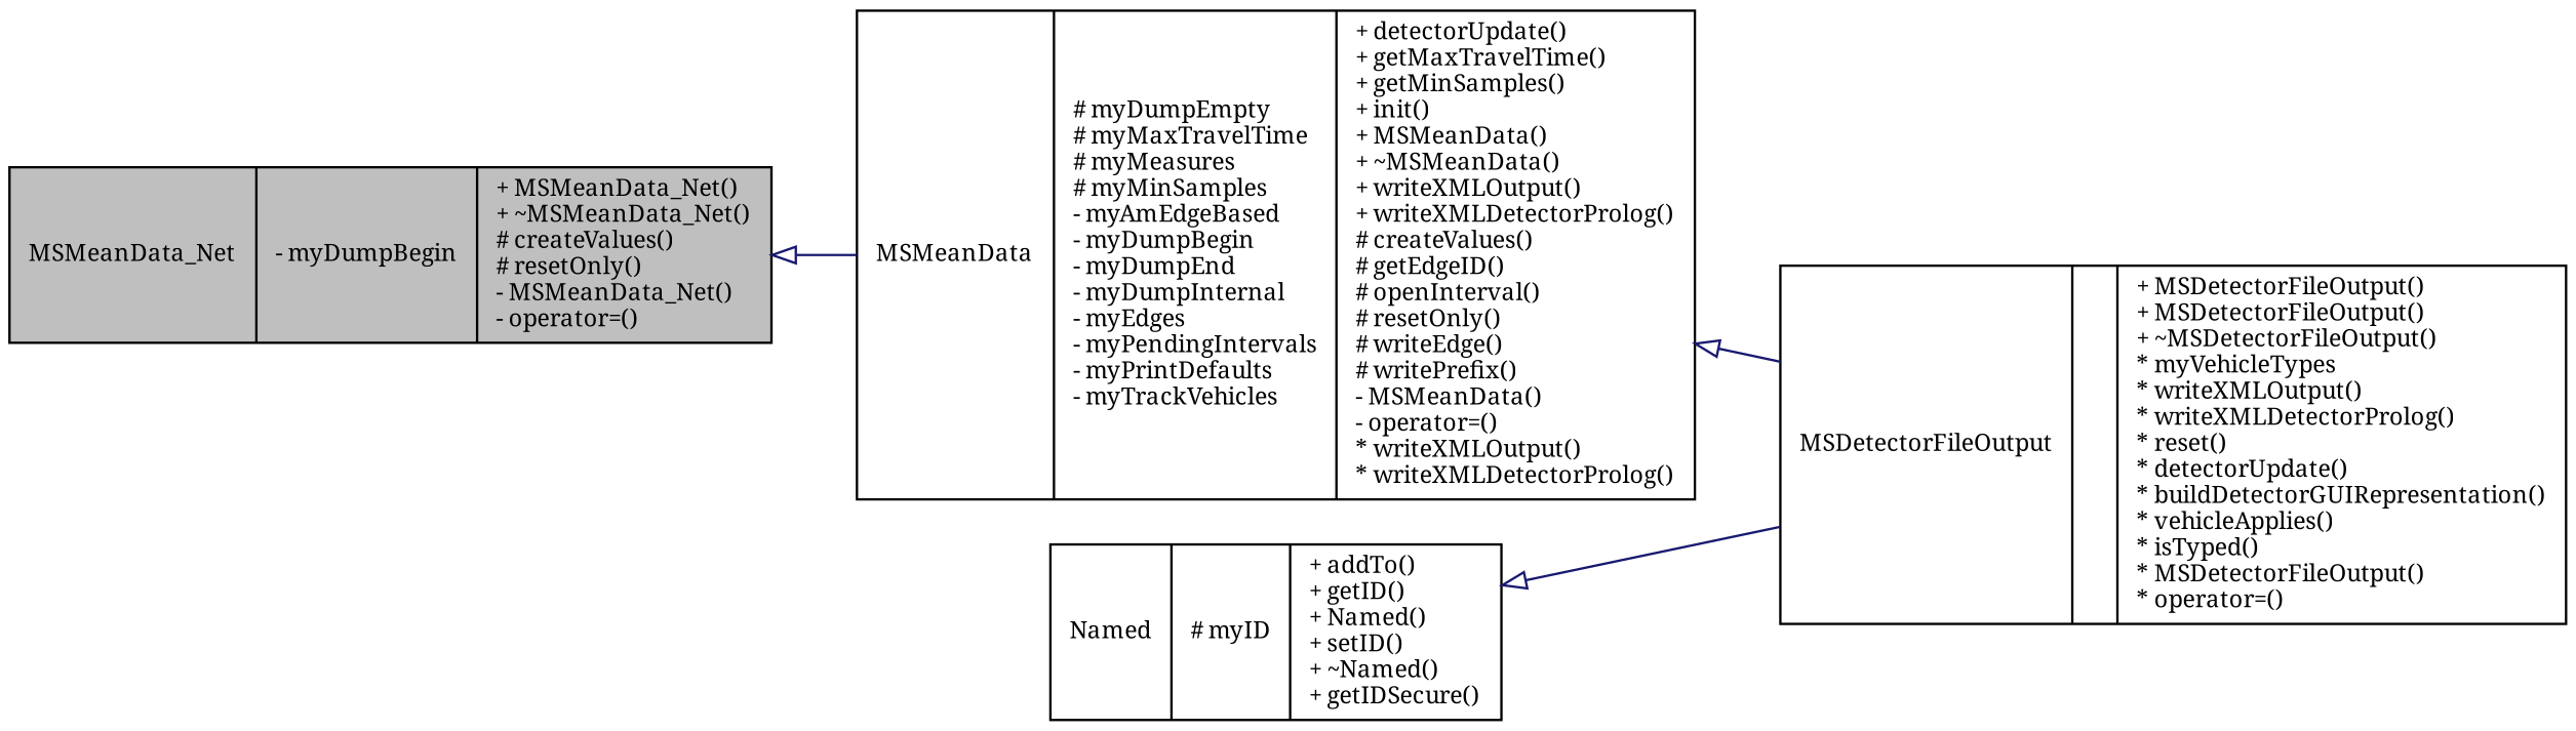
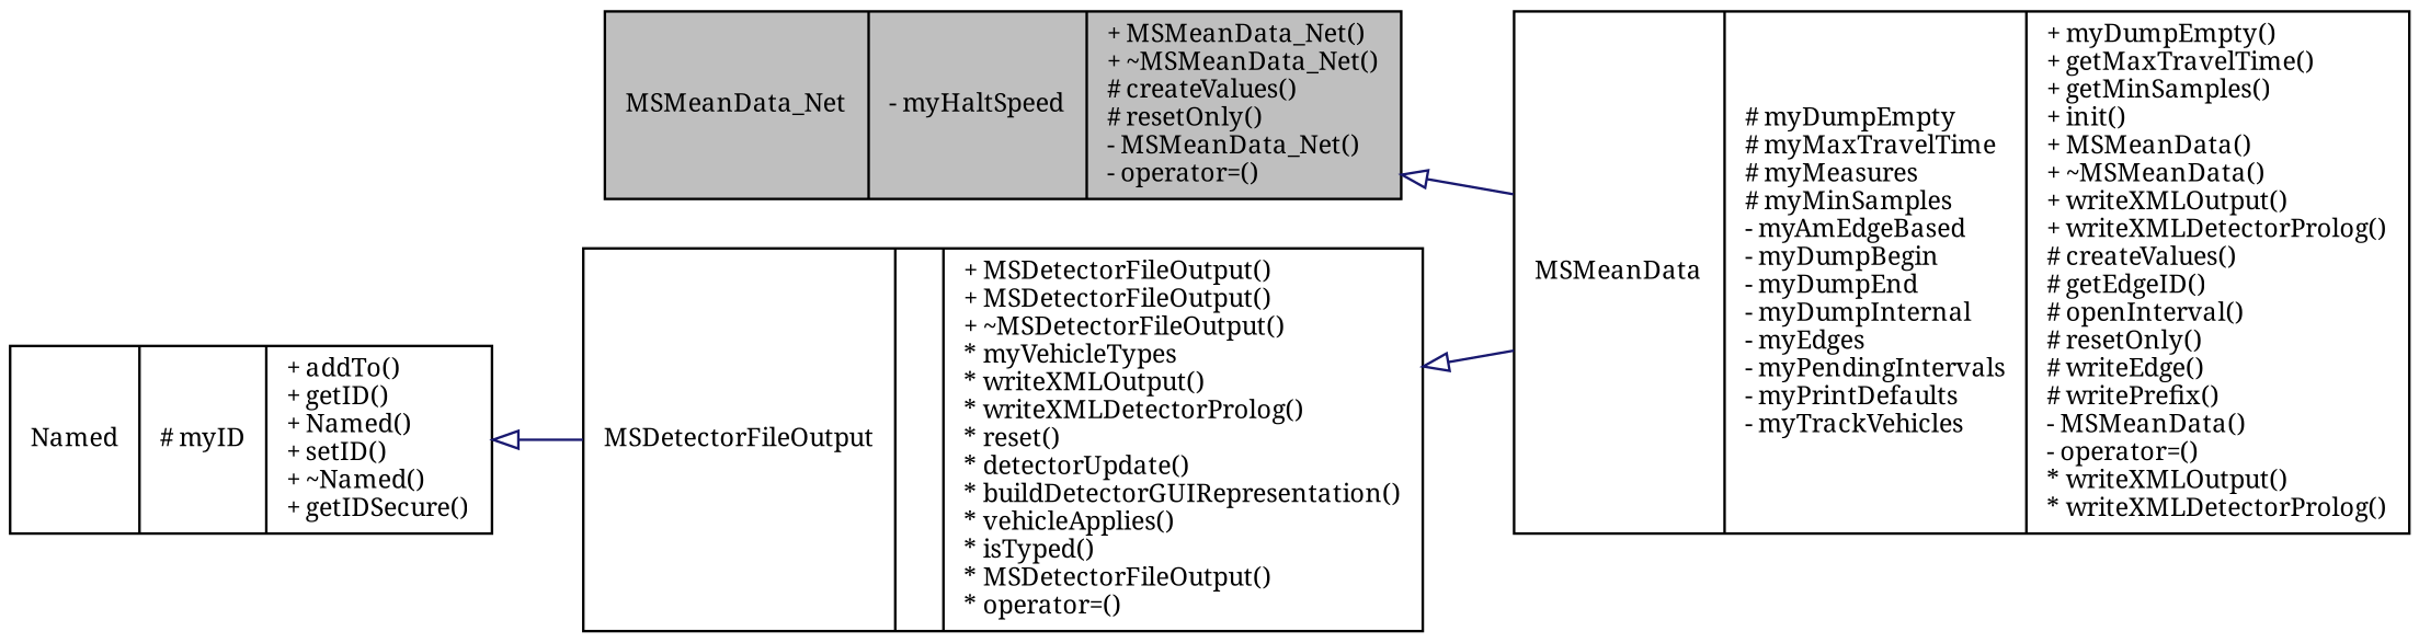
  digraph {
    fontname="Noto Serif"
    rankdir=LR
    node [color=black fillcolor=white fontname="Noto Serif" fontsize=10 shape=record style=filled]
    edge [arrowtail=onormal color=midnightblue dir=back fontname="Noto Serif" fontsize=10 labelfontname=Helvetica labelfontsize=10 style=solid]
-   n1 [fillcolor=grey75 fontcolor=black height=0.2 label="{MSMeanData_Net\n|- myDumpBegin\l|+ MSMeanData_Net()\l+ ~MSMeanData_Net()\l# createValues()\l# resetOnly()\l- MSMeanData_Net()\l- operator=()\l}" width=0.4]
-   n2 [height=0.2 label="{MSMeanData\n|# myDumpEmpty\l# myMaxTravelTime\l# myMeasures\l# myMinSamples\l- myAmEdgeBased\l- myDumpBegin\l- myDumpEnd\l- myDumpInternal\l- myEdges\l- myPendingIntervals\l- myPrintDefaults\l- myTrackVehicles\l|+ detectorUpdate()\l+ getMaxTravelTime()\l+ getMinSamples()\l+ init()\l+ MSMeanData()\l+ ~MSMeanData()\l+ writeXMLOutput()\l+ writeXMLDetectorProlog()\l# createValues()\l# getEdgeID()\l# openInterval()\l# resetOnly()\l# writeEdge()\l# writePrefix()\l- MSMeanData()\l- operator=()\l* writeXMLOutput()\l* writeXMLDetectorProlog()\l}" width=0.4]
+   n1 [fillcolor=grey75 fontcolor=black height=0.2 label="{MSMeanData_Net\n|- myHaltSpeed\l|+ MSMeanData_Net()\l+ ~MSMeanData_Net()\l# createValues()\l# resetOnly()\l- MSMeanData_Net()\l- operator=()\l}" width=0.4]
+   n2 [height=0.2 label="{MSMeanData\n|# myDumpEmpty\l# myMaxTravelTime\l# myMeasures\l# myMinSamples\l- myAmEdgeBased\l- myDumpBegin\l- myDumpEnd\l- myDumpInternal\l- myEdges\l- myPendingIntervals\l- myPrintDefaults\l- myTrackVehicles\l|+ myDumpEmpty()\l+ getMaxTravelTime()\l+ getMinSamples()\l+ init()\l+ MSMeanData()\l+ ~MSMeanData()\l+ writeXMLOutput()\l+ writeXMLDetectorProlog()\l# createValues()\l# getEdgeID()\l# openInterval()\l# resetOnly()\l# writeEdge()\l# writePrefix()\l- MSMeanData()\l- operator=()\l* writeXMLOutput()\l* writeXMLDetectorProlog()\l}" width=0.4]
    n3 [height=0.2 label="{MSDetectorFileOutput\n||+ MSDetectorFileOutput()\l+ MSDetectorFileOutput()\l+ ~MSDetectorFileOutput()\l* myVehicleTypes\l* writeXMLOutput()\l* writeXMLDetectorProlog()\l* reset()\l* detectorUpdate()\l* buildDetectorGUIRepresentation()\l* vehicleApplies()\l* isTyped()\l* MSDetectorFileOutput()\l* operator=()\l}" width=0.4]
    n4 [height=0.2 label="{Named\n|# myID\l|+ addTo()\l+ getID()\l+ Named()\l+ setID()\l+ ~Named()\l+ getIDSecure()\l}" width=0.4]
    n1 -> n2
-   n2 -> n3
+   n3 -> n2
    n4 -> n3
  }
